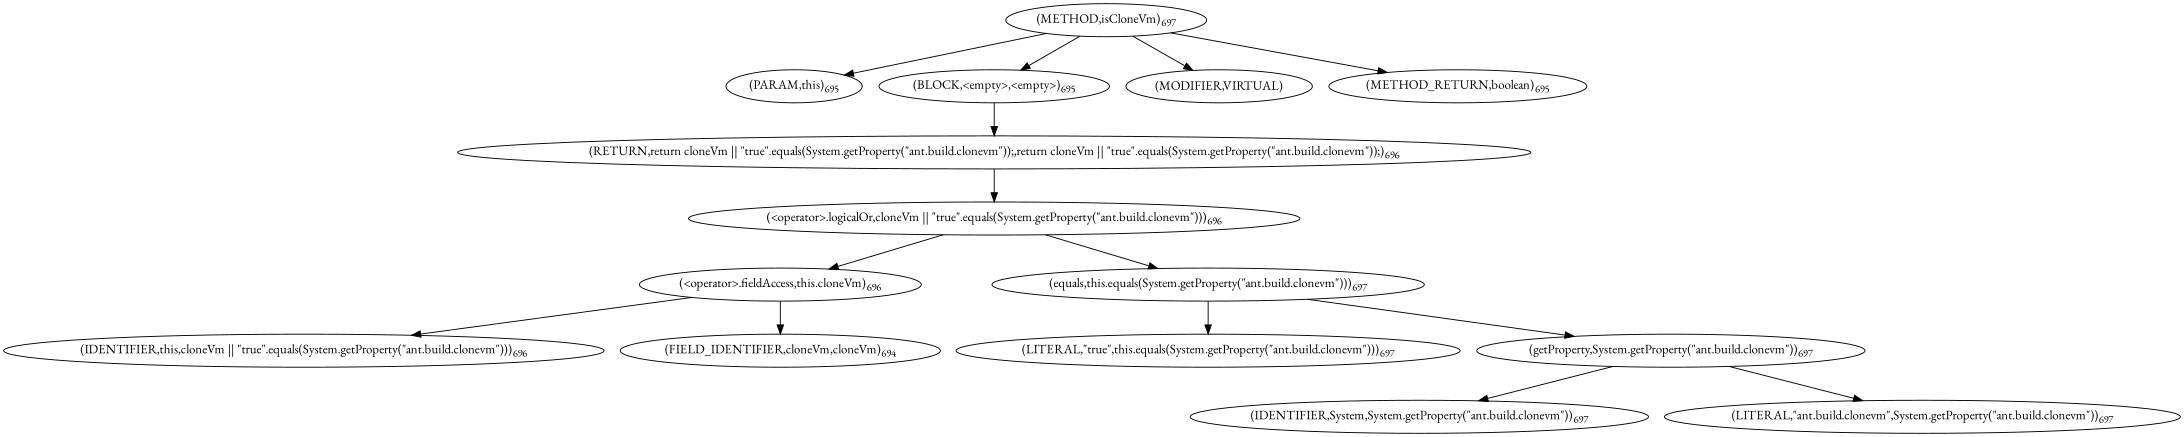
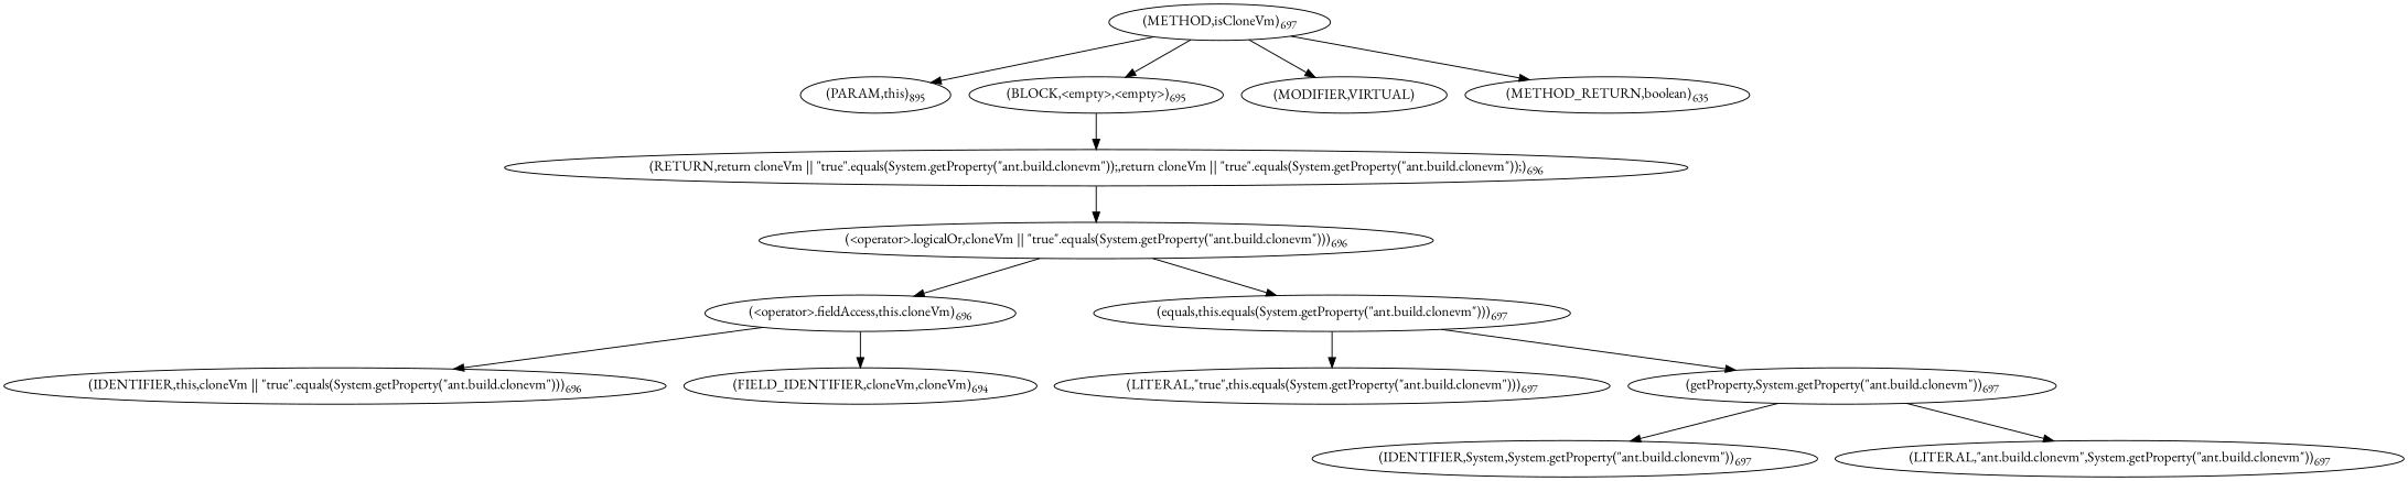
  digraph {
    fontname="EB Garamond"
    node [fontname="EB Garamond"]
    edge [fontname="EB Garamond"]
    n1 [label=<(METHOD,isCloneVm)<SUB>697</SUB>>]
-   n2 [label=<(PARAM,this)<SUB>695</SUB>>]
+   n2 [label=<(PARAM,this)<SUB>895</SUB>>]
    n3 [label=<(BLOCK,&lt;empty&gt;,&lt;empty&gt;)<SUB>695</SUB>>]
    n4 [label=<(MODIFIER,VIRTUAL)>]
-   n5 [label=<(METHOD_RETURN,boolean)<SUB>695</SUB>>]
+   n5 [label=<(METHOD_RETURN,boolean)<SUB>635</SUB>>]
    n6 [label=<(RETURN,return cloneVm || &quot;true&quot;.equals(System.getProperty(&quot;ant.build.clonevm&quot;));,return cloneVm || &quot;true&quot;.equals(System.getProperty(&quot;ant.build.clonevm&quot;));)<SUB>696</SUB>>]
    n7 [label=<(&lt;operator&gt;.logicalOr,cloneVm || &quot;true&quot;.equals(System.getProperty(&quot;ant.build.clonevm&quot;)))<SUB>696</SUB>>]
    n8 [label=<(&lt;operator&gt;.fieldAccess,this.cloneVm)<SUB>696</SUB>>]
    n9 [label=<(equals,this.equals(System.getProperty(&quot;ant.build.clonevm&quot;)))<SUB>697</SUB>>]
    n10 [label=<(IDENTIFIER,this,cloneVm || &quot;true&quot;.equals(System.getProperty(&quot;ant.build.clonevm&quot;)))<SUB>696</SUB>>]
    n11 [label=<(FIELD_IDENTIFIER,cloneVm,cloneVm)<SUB>694</SUB>>]
    n12 [label=<(LITERAL,&quot;true&quot;,this.equals(System.getProperty(&quot;ant.build.clonevm&quot;)))<SUB>697</SUB>>]
    n13 [label=<(getProperty,System.getProperty(&quot;ant.build.clonevm&quot;))<SUB>697</SUB>>]
    n14 [label=<(IDENTIFIER,System,System.getProperty(&quot;ant.build.clonevm&quot;))<SUB>697</SUB>>]
    n15 [label=<(LITERAL,&quot;ant.build.clonevm&quot;,System.getProperty(&quot;ant.build.clonevm&quot;))<SUB>697</SUB>>]
    n1 -> n2
    n1 -> n3
    n1 -> n4
    n1 -> n5
    n3 -> n6
    n6 -> n7
    n7 -> n8
    n7 -> n9
    n8 -> n10
    n8 -> n11
    n9 -> n12
    n9 -> n13
    n13 -> n14
    n13 -> n15
  }
